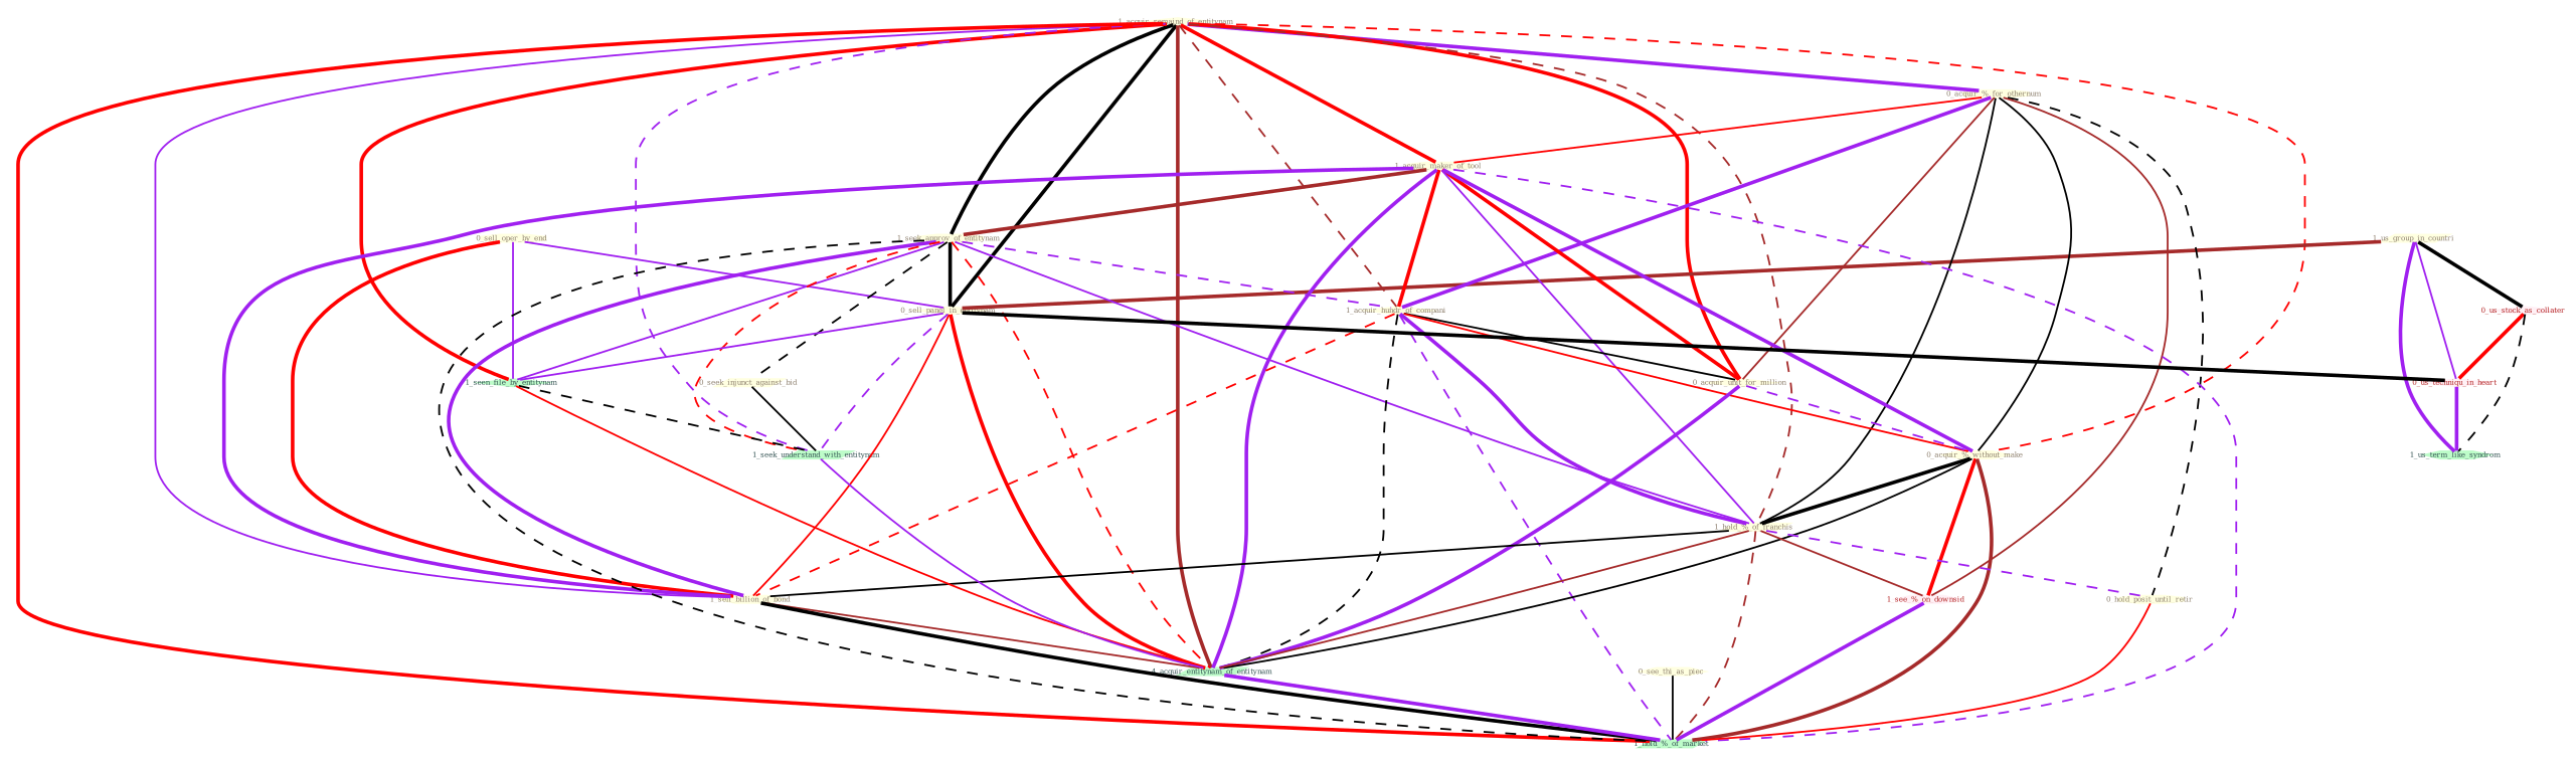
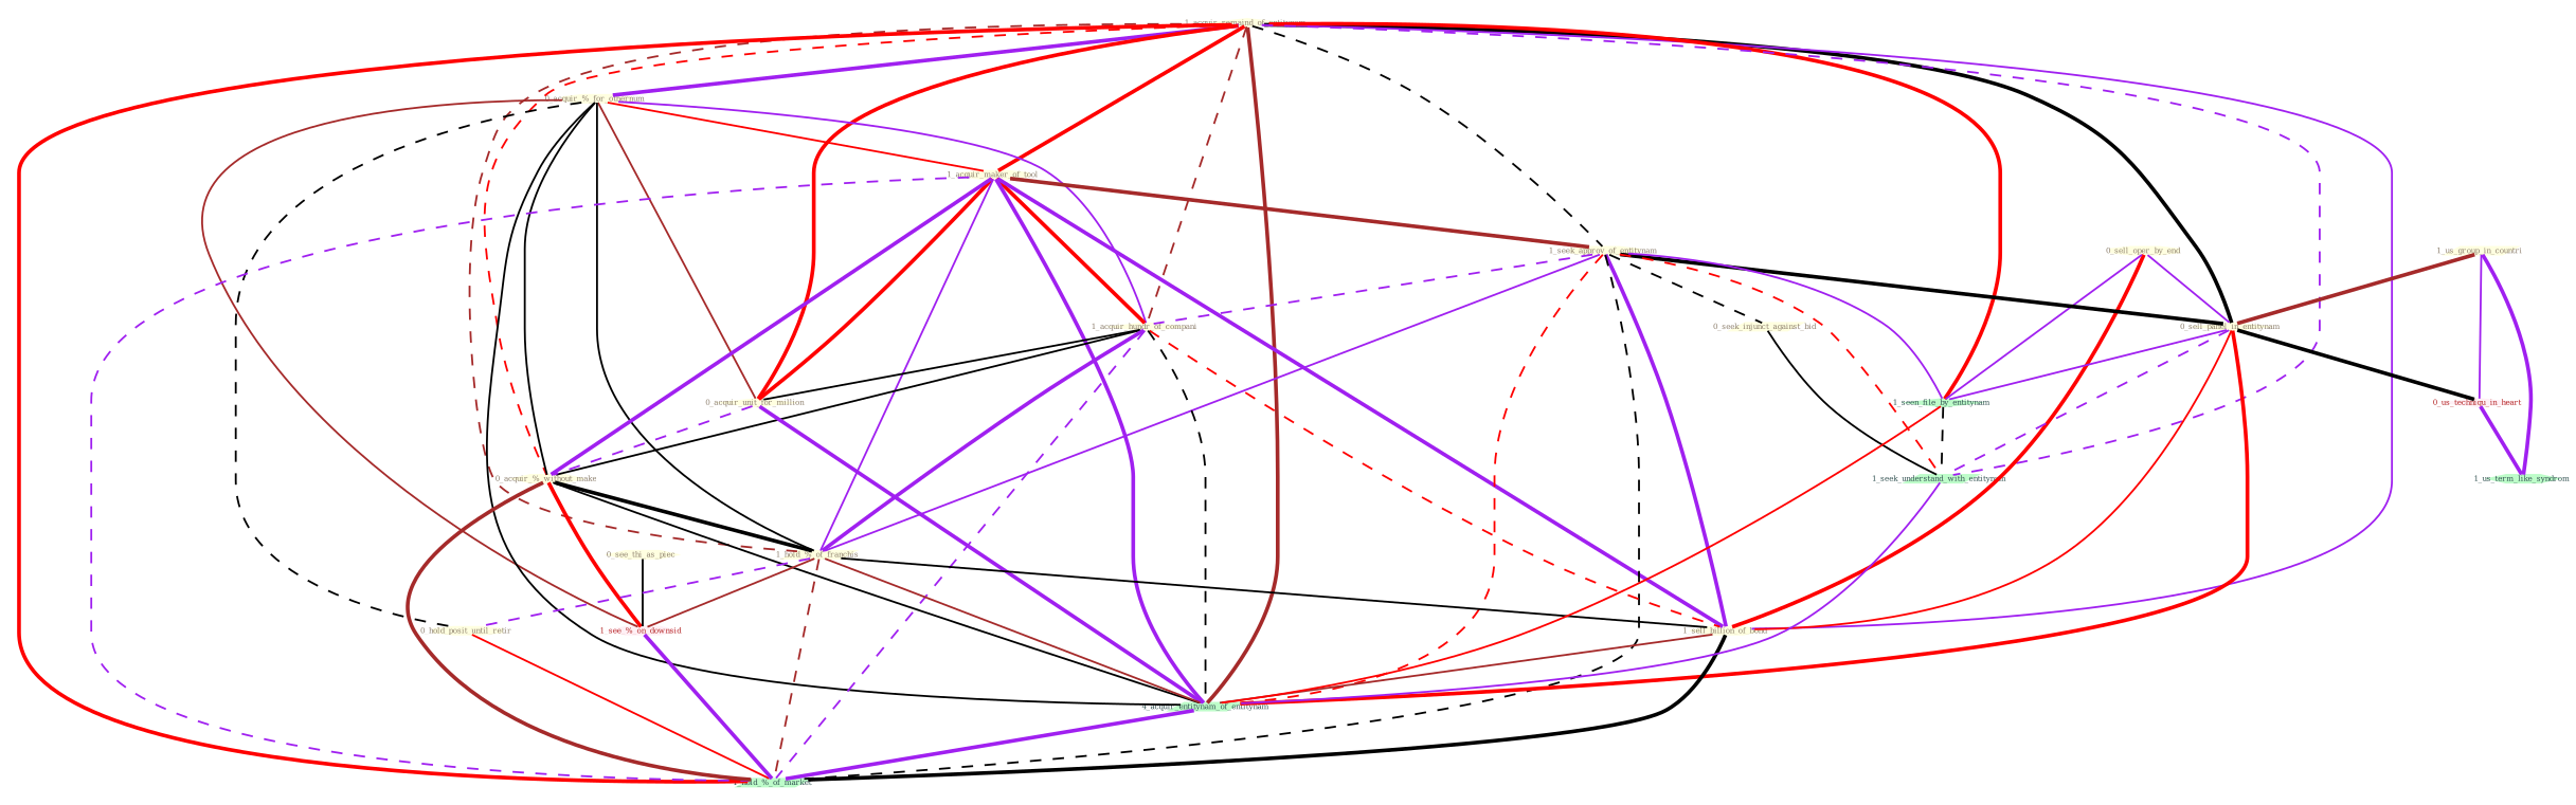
  graph {
    node [color="#ffffe0" fixedsize=true fontcolor="#8b7d6b" fontsize=4 shape=diamond style=filled]
    edge [color=purple style=bold w=1]
    "1_acquir_remaind_of_entitynam " [height=.06 width=.5]
    "0_sell_oper_by_end " [height=.06 shape=octagon width=.5]
    "1_us_group_in_countri " [height=.06 shape=parallelogram width=.5]
    "0_acquir_%_for_othernum " [height=.06 shape=octagon width=.5]
    "1_acquir_maker_of_tool " [height=.06 shape=octagon width=.5]
    "1_seek_approv_of_entitynam " [height=.06 shape=octagon width=.5]
    "1_acquir_hundr_of_compani " [height=.06 width=.5]
    "0_acquir_unit_for_million " [height=.06 width=.5]
    "0_acquir_%_without_make " [height=.06 shape=hexagon width=.5]
    "0_sell_panel_in_entitynam " [height=.06 width=.5]
    "0_see_thi_as_piec " [height=.06 shape=hexagon width=.5]
    "1_hold_%_of_franchis " [height=.06 shape=parallelogram width=.5]
    "0_hold_posit_until_retir " [height=.06 shape=octagon width=.5]
    "1_sell_billion_of_bond " [height=.06 shape=hexagon width=.5]
    "0_seek_injunct_against_bid " [height=.06 shape=parallelogram width=.5]
-   "0_us_stock_as_collater " [color="#fff0f5" fontcolor="#b22222" height=.06 width=.5]
    "0_us_techniqu_in_heart " [color="#fff0f5" fontcolor="#b22222" height=.06 width=.5]
    "1_see_%_on_downsid " [color="#fff0f5" fontcolor="#b22222" height=.06 shape=hexagon width=.5]
    "1_seen_file_by_entitynam " [color="#BDFCC9" fontcolor="#2f4f4f" height=.06 width=.5]
    "1_seek_understand_with_entitynam " [color="#BDFCC9" fontcolor="#2f4f4f" height=.06 shape=parallelogram width=.5]
    n21 [color="#BDFCC9" fontcolor="#2f4f4f" height=.06 label="4_acquir_entitynam_of_entitynam" shape=parallelogram width=.5]
    "1_hold_%_of_market " [color="#BDFCC9" fontcolor="#2f4f4f" height=.06 shape=parallelogram width=.5]
    "1_us_term_like_syndrom " [color="#BDFCC9" fontcolor="#2f4f4f" height=.06 shape=hexagon width=.5]
    subgraph sub_1 {
      "1_acquir_remaind_of_entitynam "
      "0_sell_oper_by_end "
      "1_us_group_in_countri "
      "0_acquir_%_for_othernum "
      "1_acquir_maker_of_tool "
      "1_seek_approv_of_entitynam "
      "1_acquir_hundr_of_compani "
      "0_acquir_unit_for_million "
      "0_acquir_%_without_make "
      "0_sell_panel_in_entitynam "
      "0_see_thi_as_piec "
      "1_hold_%_of_franchis "
      "0_hold_posit_until_retir "
      "1_sell_billion_of_bond "
      "0_seek_injunct_against_bid "
    }
    subgraph sub_2 {
-     "0_us_stock_as_collater "
      "0_us_techniqu_in_heart "
      "1_see_%_on_downsid "
    }
    "1_acquir_remaind_of_entitynam " -- "0_acquir_%_for_othernum "
    "1_acquir_remaind_of_entitynam " -- "1_acquir_maker_of_tool " [color=red w=2]
-   "1_acquir_remaind_of_entitynam " -- "1_seek_approv_of_entitynam " [color=black w=2]
+   "1_acquir_remaind_of_entitynam " -- "1_seek_approv_of_entitynam " [color=black style=dashed w=2]
    "1_acquir_remaind_of_entitynam " -- "1_acquir_hundr_of_compani " [color=brown style=dashed w=2]
    "1_acquir_remaind_of_entitynam " -- "0_acquir_unit_for_million " [color=red]
    "1_acquir_remaind_of_entitynam " -- "0_acquir_%_without_make " [color=red style=dashed]
    "1_acquir_remaind_of_entitynam " -- "0_sell_panel_in_entitynam " [color=black]
    "1_acquir_remaind_of_entitynam " -- "1_hold_%_of_franchis " [color=brown style=dashed]
    "1_acquir_remaind_of_entitynam " -- "1_sell_billion_of_bond " [style=solid]
    "1_acquir_remaind_of_entitynam " -- "1_seen_file_by_entitynam " [color=red]
    "1_acquir_remaind_of_entitynam " -- "1_seek_understand_with_entitynam " [style=dashed]
    "1_acquir_remaind_of_entitynam " -- n21 [color=brown w=3]
    "1_acquir_remaind_of_entitynam " -- "1_hold_%_of_market " [color=red]
    "0_sell_oper_by_end " -- "0_sell_panel_in_entitynam " [style=solid]
    "0_sell_oper_by_end " -- "1_sell_billion_of_bond " [color=red]
    "0_sell_oper_by_end " -- "1_seen_file_by_entitynam " [style=solid]
    "1_us_group_in_countri " -- "0_sell_panel_in_entitynam " [color=brown]
-   "1_us_group_in_countri " -- "0_us_stock_as_collater " [color=black]
    "1_us_group_in_countri " -- "0_us_techniqu_in_heart " [style=solid w=2]
    "1_us_group_in_countri " -- "1_us_term_like_syndrom "
    "0_acquir_%_for_othernum " -- "1_acquir_maker_of_tool " [color=red style=solid]
-   "0_acquir_%_for_othernum " -- "1_acquir_hundr_of_compani "
+   "0_acquir_%_for_othernum " -- "1_acquir_hundr_of_compani " [style=solid]
    "0_acquir_%_for_othernum " -- "0_acquir_unit_for_million " [color=brown style=solid w=2]
    "0_acquir_%_for_othernum " -- "0_acquir_%_without_make " [color=black style=solid w=2]
    "0_acquir_%_for_othernum " -- "1_hold_%_of_franchis " [color=black style=solid]
    "0_acquir_%_for_othernum " -- "0_hold_posit_until_retir " [color=black style=dashed]
    "0_acquir_%_for_othernum " -- "1_see_%_on_downsid " [color=brown style=solid]
+   "0_acquir_%_for_othernum " -- n21 [color=black style=solid]
    "1_acquir_maker_of_tool " -- "1_seek_approv_of_entitynam " [color=brown]
    "1_acquir_maker_of_tool " -- "1_acquir_hundr_of_compani " [color=red w=2]
    "1_acquir_maker_of_tool " -- "0_acquir_unit_for_million " [color=red]
    "1_acquir_maker_of_tool " -- "0_acquir_%_without_make "
    "1_acquir_maker_of_tool " -- "1_hold_%_of_franchis " [style=solid]
    "1_acquir_maker_of_tool " -- "1_sell_billion_of_bond "
    "1_acquir_maker_of_tool " -- n21 [w=2]
    "1_acquir_maker_of_tool " -- "1_hold_%_of_market " [style=dashed]
    "1_seek_approv_of_entitynam " -- "1_acquir_hundr_of_compani " [style=dashed]
    "1_seek_approv_of_entitynam " -- "0_sell_panel_in_entitynam " [color=black]
    "1_seek_approv_of_entitynam " -- "1_hold_%_of_franchis " [style=solid]
    "1_seek_approv_of_entitynam " -- "1_sell_billion_of_bond "
    "1_seek_approv_of_entitynam " -- "0_seek_injunct_against_bid " [color=black style=dashed]
    "1_seek_approv_of_entitynam " -- "1_seen_file_by_entitynam " [style=solid]
    "1_seek_approv_of_entitynam " -- "1_seek_understand_with_entitynam " [color=red style=dashed w=2]
    "1_seek_approv_of_entitynam " -- n21 [color=red style=dashed w=2]
    "1_seek_approv_of_entitynam " -- "1_hold_%_of_market " [color=black style=dashed]
    "1_acquir_hundr_of_compani " -- "0_acquir_unit_for_million " [color=black style=solid]
-   "1_acquir_hundr_of_compani " -- "0_acquir_%_without_make " [color=red style=solid]
+   "1_acquir_hundr_of_compani " -- "0_acquir_%_without_make " [color=black style=solid]
    "1_acquir_hundr_of_compani " -- "1_hold_%_of_franchis "
    "1_acquir_hundr_of_compani " -- "1_sell_billion_of_bond " [color=red style=dashed]
    "1_acquir_hundr_of_compani " -- n21 [color=black style=dashed w=2]
    "1_acquir_hundr_of_compani " -- "1_hold_%_of_market " [style=dashed]
    "0_acquir_unit_for_million " -- "0_acquir_%_without_make " [style=dashed]
    "0_acquir_unit_for_million " -- n21
    "0_acquir_%_without_make " -- "1_hold_%_of_franchis " [color=black]
    "0_acquir_%_without_make " -- "1_see_%_on_downsid " [color=red]
    "0_acquir_%_without_make " -- n21 [color=black style=solid]
    "0_acquir_%_without_make " -- "1_hold_%_of_market " [color=brown]
    "0_sell_panel_in_entitynam " -- "1_sell_billion_of_bond " [color=red style=solid]
    "0_sell_panel_in_entitynam " -- "0_us_techniqu_in_heart " [color=black]
    "0_sell_panel_in_entitynam " -- "1_seen_file_by_entitynam " [style=solid]
    "0_sell_panel_in_entitynam " -- "1_seek_understand_with_entitynam " [style=dashed]
    "0_sell_panel_in_entitynam " -- n21 [color=red]
-   "0_see_thi_as_piec " -- "1_hold_%_of_market " [color=black style=solid]
+   "0_see_thi_as_piec " -- "1_see_%_on_downsid " [color=black style=solid]
    "1_hold_%_of_franchis " -- "0_hold_posit_until_retir " [style=dashed]
    "1_hold_%_of_franchis " -- "1_sell_billion_of_bond " [color=black style=solid]
    "1_hold_%_of_franchis " -- "1_see_%_on_downsid " [color=brown style=solid]
    "1_hold_%_of_franchis " -- n21 [color=brown style=solid]
    "1_hold_%_of_franchis " -- "1_hold_%_of_market " [color=brown style=dashed w=3]
    "0_hold_posit_until_retir " -- "1_hold_%_of_market " [color=red style=solid]
    "1_sell_billion_of_bond " -- n21 [color=brown style=solid]
    "1_sell_billion_of_bond " -- "1_hold_%_of_market " [color=black]
    "0_seek_injunct_against_bid " -- "1_seek_understand_with_entitynam " [color=black style=solid]
-   "0_us_stock_as_collater " -- "0_us_techniqu_in_heart " [color=red]
-   "0_us_stock_as_collater " -- "1_us_term_like_syndrom " [color=black style=dashed]
    "0_us_techniqu_in_heart " -- "1_us_term_like_syndrom "
    "1_see_%_on_downsid " -- "1_hold_%_of_market "
    "1_seen_file_by_entitynam " -- "1_seek_understand_with_entitynam " [color=black style=dashed]
    "1_seen_file_by_entitynam " -- n21 [color=red style=solid]
    "1_seek_understand_with_entitynam " -- n21 [style=solid]
    n21 -- "1_hold_%_of_market "
  }
